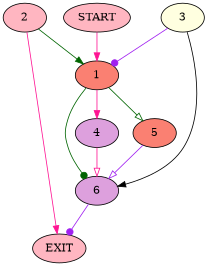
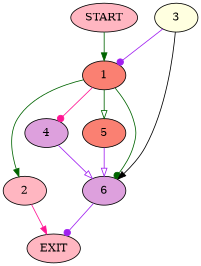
  digraph {
    node [fillcolor=lightpink style=filled]
    edge [arrowhead=normal color=darkgreen]
    n1 [label=START]
    1 [fillcolor=salmon]
    2
    4 [fillcolor=plum]
    5 [fillcolor=salmon]
    6 [fillcolor=plum]
    n7 [label=EXIT]
    3 [fillcolor=lightyellow]
-   n1 -> 1 [color=deeppink]
-   2 -> 1
-   1 -> 4 [color=deeppink]
+   n1 -> 1
+   1 -> 2
+   1 -> 4 [arrowhead=dot color=deeppink]
    1 -> 5 [arrowhead=onormal]
    1 -> 6 [arrowhead=dot]
    2 -> n7 [color=deeppink]
-   4 -> 6 [arrowhead=onormal color=deeppink]
+   4 -> 6 [arrowhead=onormal color=purple]
    5 -> 6 [arrowhead=onormal color=purple]
    6 -> n7 [arrowhead=dot color=purple]
    3 -> 1 [arrowhead=dot color=purple]
    3 -> 6 [color=black]
  }
